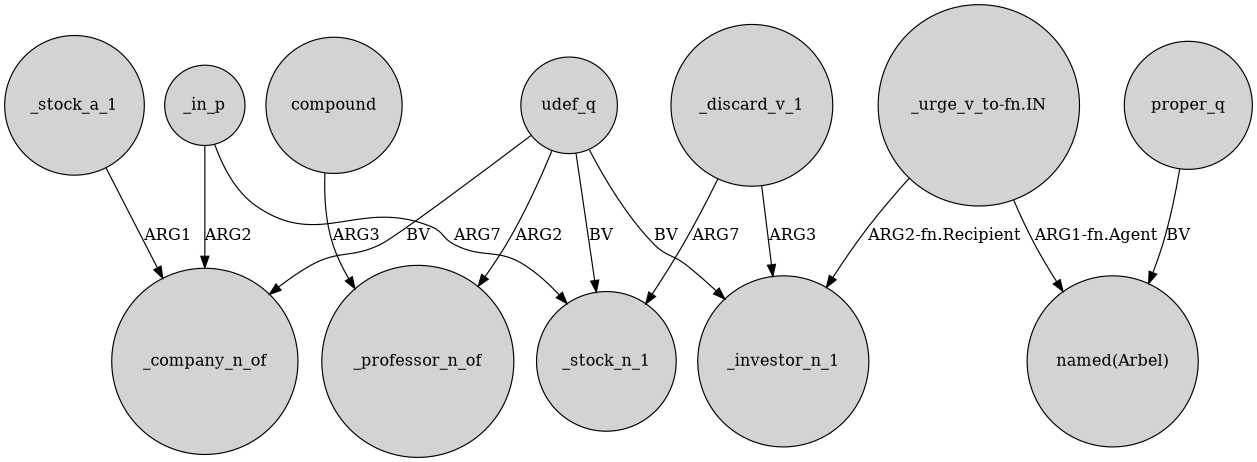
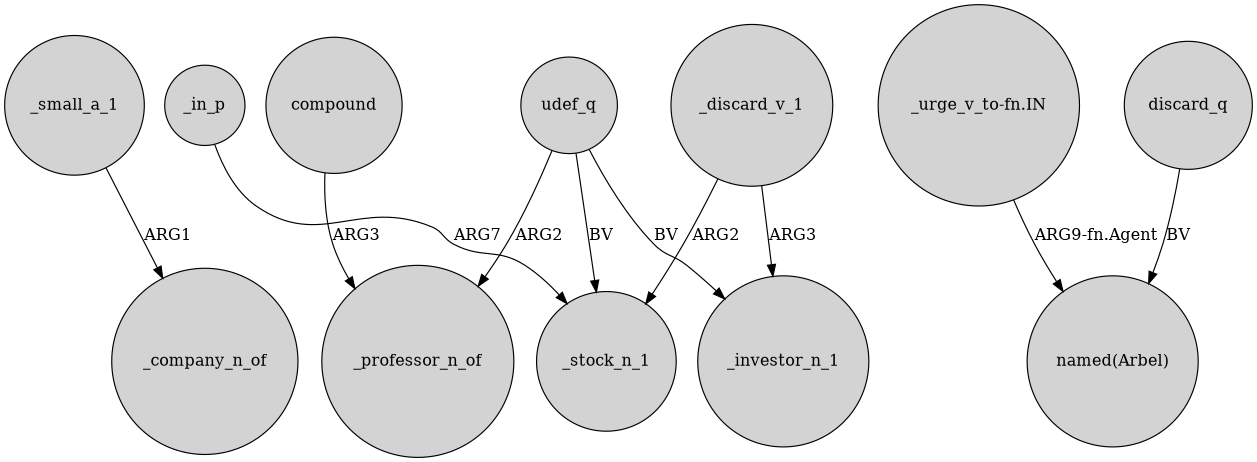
  digraph {
    node [shape=circle style=filled]
    compound
    _professor_n_of
    udef_q
    _stock_n_1
    _company_n_of
    _investor_n_1
-   _small_a_1 [label=_stock_a_1]
+   _small_a_1
    _in_p
    _discard_v_1
    "_urge_v_to-fn.IN"
    "named(Arbel)"
-   proper_q
+   proper_q [label=discard_q]
    compound -> _professor_n_of [label=ARG3]
    udef_q -> _professor_n_of [label=ARG2]
    udef_q -> _stock_n_1 [label=BV]
-   udef_q -> _company_n_of [label=BV]
    udef_q -> _investor_n_1 [label=BV]
    _small_a_1 -> _company_n_of [label=ARG1]
    _in_p -> _stock_n_1 [label=ARG7]
-   _in_p -> _company_n_of [label=ARG2]
-   _discard_v_1 -> _stock_n_1 [label=ARG7]
+   _discard_v_1 -> _stock_n_1 [label=ARG2]
    _discard_v_1 -> _investor_n_1 [label=ARG3]
-   "_urge_v_to-fn.IN" -> _investor_n_1 [label="ARG2-fn.Recipient"]
-   "_urge_v_to-fn.IN" -> "named(Arbel)" [label="ARG1-fn.Agent"]
+   "_urge_v_to-fn.IN" -> "named(Arbel)" [label="ARG9-fn.Agent"]
    proper_q -> "named(Arbel)" [label=BV]
  }
